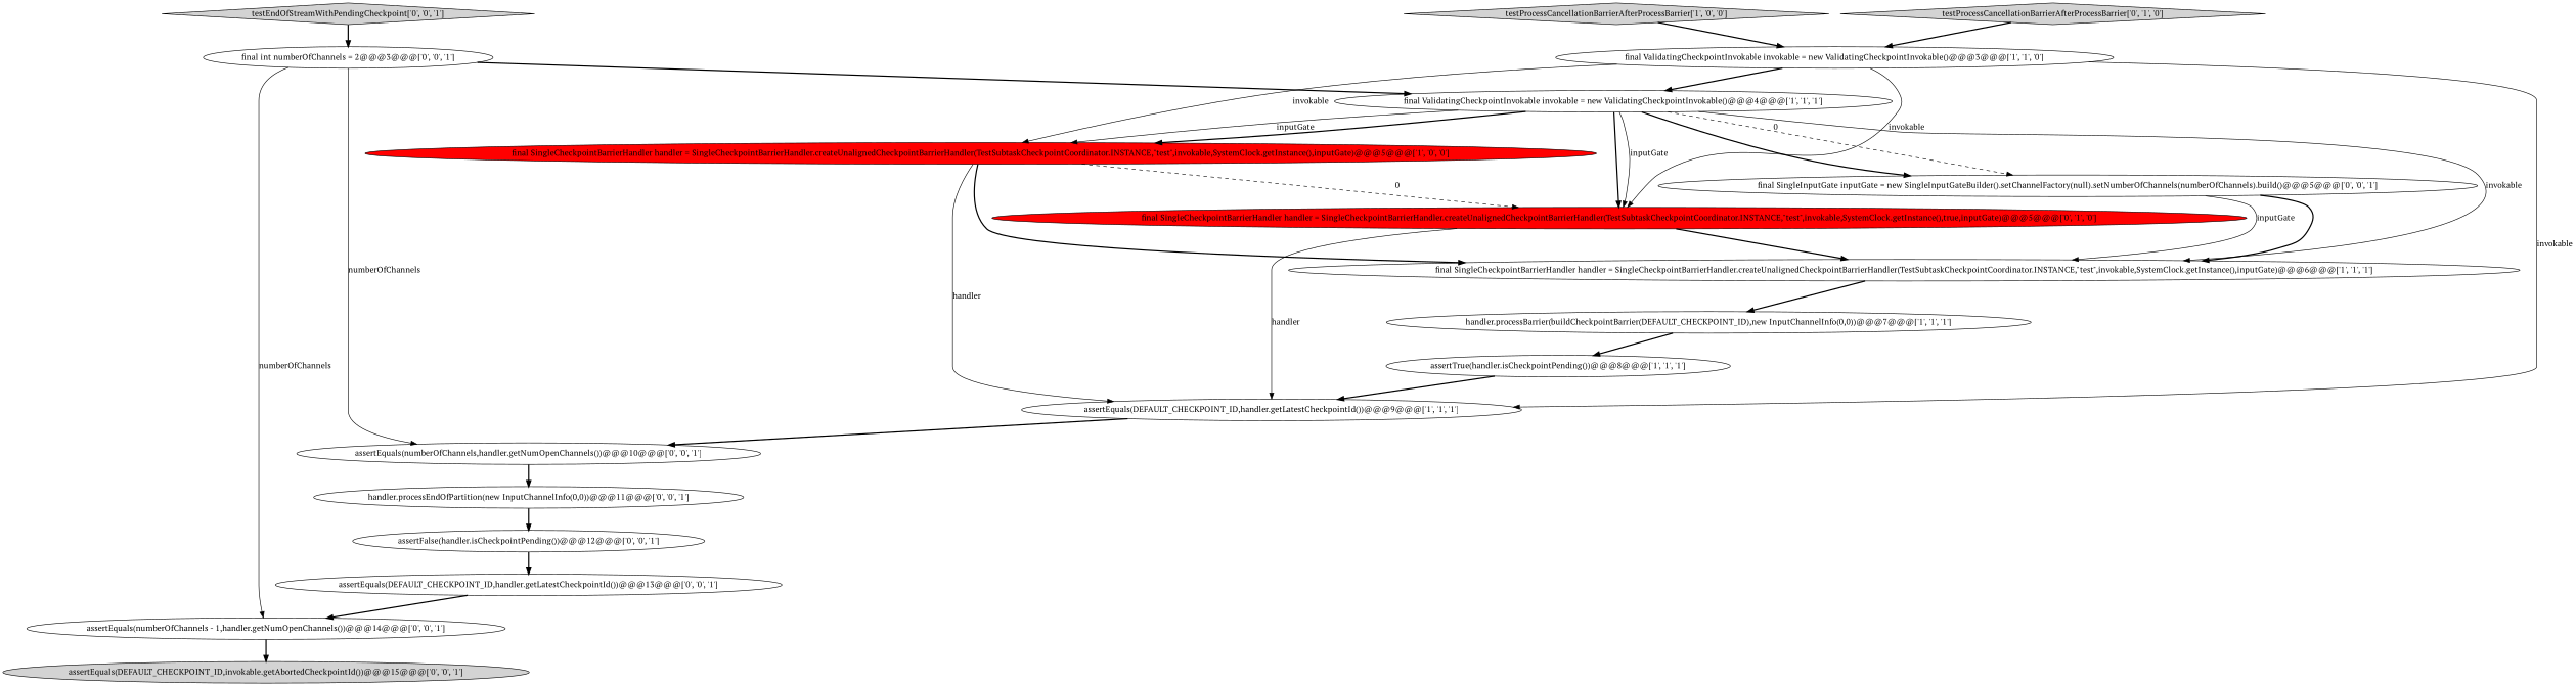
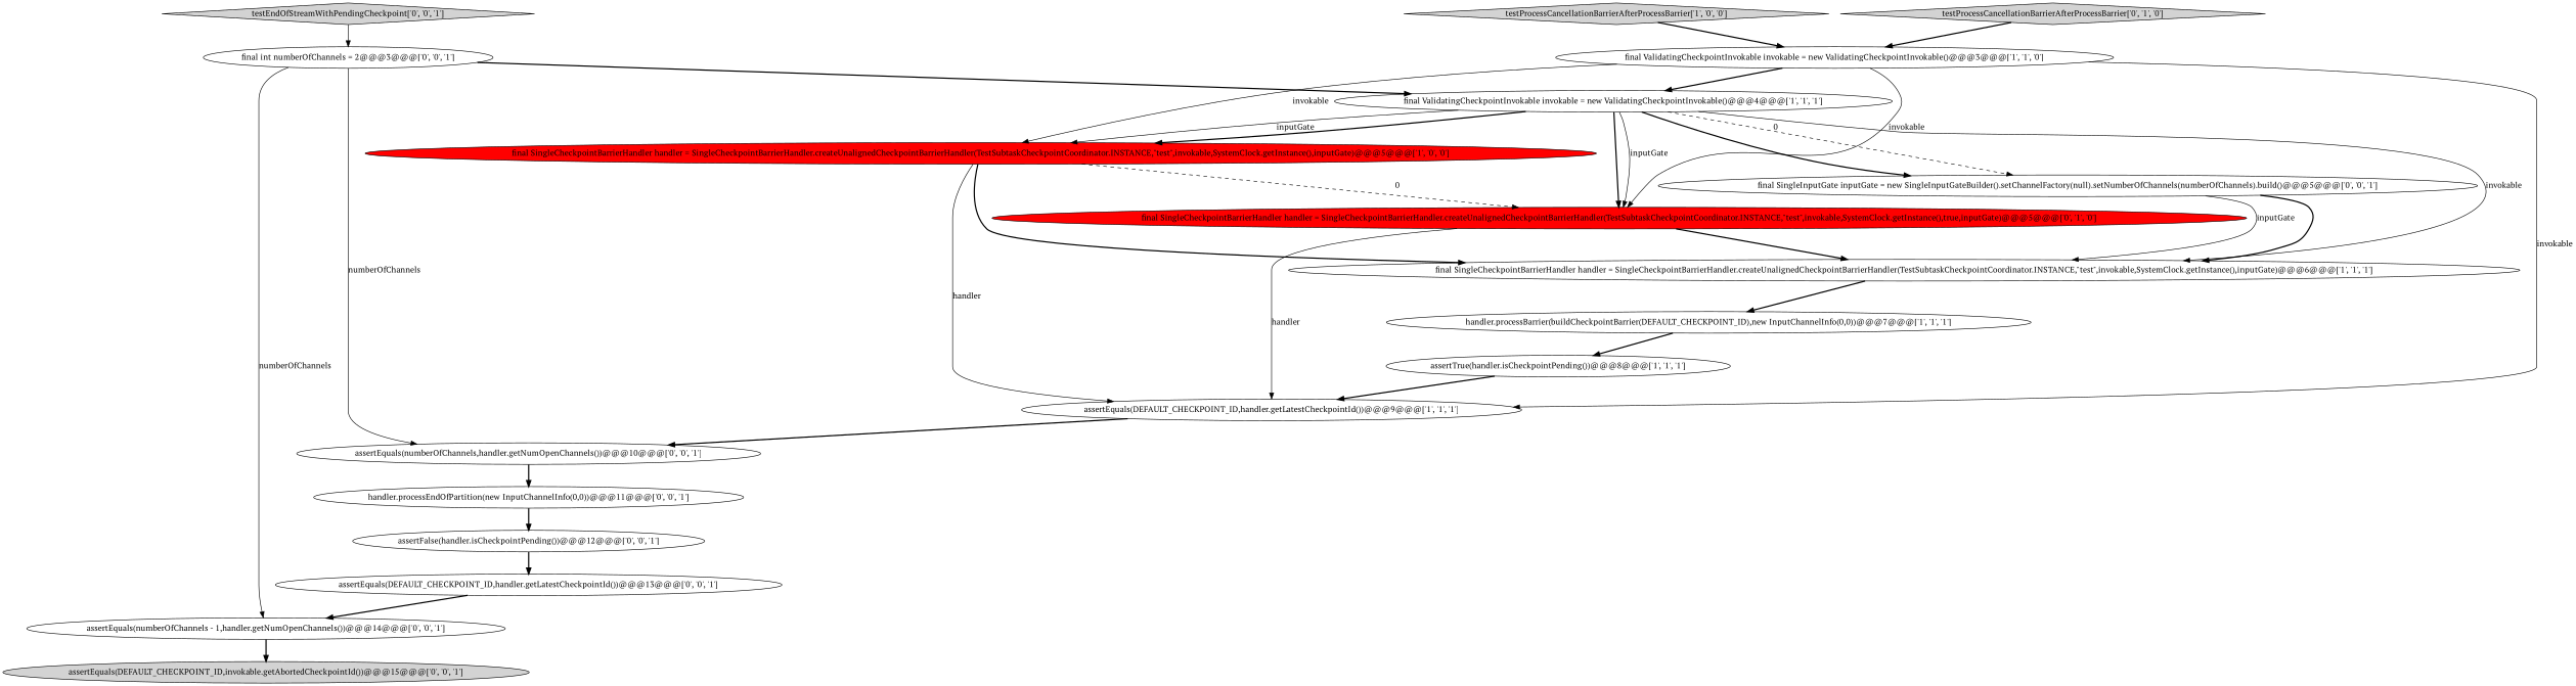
  digraph {
    fontname="PT Serif"
    node [fillcolor=white shape=ellipse style=filled fontname="PT Serif"]
    edge [style=bold fontname="PT Serif"]
    n1 [label="final SingleInputGate inputGate = new SingleInputGateBuilder().setChannelFactory(null).setNumberOfChannels(numberOfChannels).build()@@@5@@@['0', '0', '1']"]
    n2 [label="final SingleCheckpointBarrierHandler handler = SingleCheckpointBarrierHandler.createUnalignedCheckpointBarrierHandler(TestSubtaskCheckpointCoordinator.INSTANCE,\"test\",invokable,SystemClock.getInstance(),inputGate)@@@6@@@['1', '1', '1']"]
    n3 [fillcolor=lightgray label="assertEquals(DEFAULT_CHECKPOINT_ID,invokable.getAbortedCheckpointId())@@@15@@@['0', '0', '1']"]
    n4 [label="assertEquals(DEFAULT_CHECKPOINT_ID,handler.getLatestCheckpointId())@@@13@@@['0', '0', '1']"]
    n5 [label="assertEquals(numberOfChannels - 1,handler.getNumOpenChannels())@@@14@@@['0', '0', '1']"]
    n6 [label="assertEquals(DEFAULT_CHECKPOINT_ID,handler.getLatestCheckpointId())@@@9@@@['1', '1', '1']"]
    n7 [label="assertEquals(numberOfChannels,handler.getNumOpenChannels())@@@10@@@['0', '0', '1']"]
    n8 [label="handler.processEndOfPartition(new InputChannelInfo(0,0))@@@11@@@['0', '0', '1']"]
    n9 [label="final ValidatingCheckpointInvokable invokable = new ValidatingCheckpointInvokable()@@@4@@@['1', '1', '1']"]
    n10 [fillcolor=red label="final SingleCheckpointBarrierHandler handler = SingleCheckpointBarrierHandler.createUnalignedCheckpointBarrierHandler(TestSubtaskCheckpointCoordinator.INSTANCE,\"test\",invokable,SystemClock.getInstance(),inputGate)@@@5@@@['1', '0', '0']"]
    n11 [fillcolor=red label="final SingleCheckpointBarrierHandler handler = SingleCheckpointBarrierHandler.createUnalignedCheckpointBarrierHandler(TestSubtaskCheckpointCoordinator.INSTANCE,\"test\",invokable,SystemClock.getInstance(),true,inputGate)@@@5@@@['0', '1', '0']"]
    n12 [label="assertFalse(handler.isCheckpointPending())@@@12@@@['0', '0', '1']"]
    n13 [label="handler.processBarrier(buildCheckpointBarrier(DEFAULT_CHECKPOINT_ID),new InputChannelInfo(0,0))@@@7@@@['1', '1', '1']"]
    n14 [label="assertTrue(handler.isCheckpointPending())@@@8@@@['1', '1', '1']"]
    n15 [fillcolor=lightgray label="testEndOfStreamWithPendingCheckpoint['0', '0', '1']" shape=diamond]
    n16 [label="final int numberOfChannels = 2@@@3@@@['0', '0', '1']"]
    n17 [label="final ValidatingCheckpointInvokable invokable = new ValidatingCheckpointInvokable()@@@3@@@['1', '1', '0']"]
    n18 [fillcolor=lightgray label="testProcessCancellationBarrierAfterProcessBarrier['1', '0', '0']" shape=diamond]
    n19 [fillcolor=lightgray label="testProcessCancellationBarrierAfterProcessBarrier['0', '1', '0']" shape=diamond]
    n1 -> n2
    n1 -> n2 [label=inputGate style=solid]
    n2 -> n13
    n4 -> n5
    n5 -> n3
    n6 -> n7
    n7 -> n8
    n8 -> n12
    n9 -> n1
    n9 -> n1 [label=0 style=dashed]
    n9 -> n2 [label=invokable style=solid]
    n9 -> n10 [label=inputGate style=solid]
    n9 -> n10
    n9 -> n11
    n9 -> n11 [label=inputGate style=solid]
    n10 -> n2
    n10 -> n6 [label=handler style=solid]
    n10 -> n11 [label=0 style=dashed]
    n11 -> n2
    n11 -> n6 [label=handler style=solid]
    n12 -> n4
    n13 -> n14
    n14 -> n6
-   n15 -> n16
+   n15 -> n16 [style=solid]
    n16 -> n5 [label=numberOfChannels style=solid]
    n16 -> n7 [label=numberOfChannels style=solid]
    n16 -> n9
    n17 -> n6 [label=invokable style=solid]
    n17 -> n9
    n17 -> n10 [label=invokable style=solid]
    n17 -> n11 [label=invokable style=solid]
    n18 -> n17
    n19 -> n17
  }
